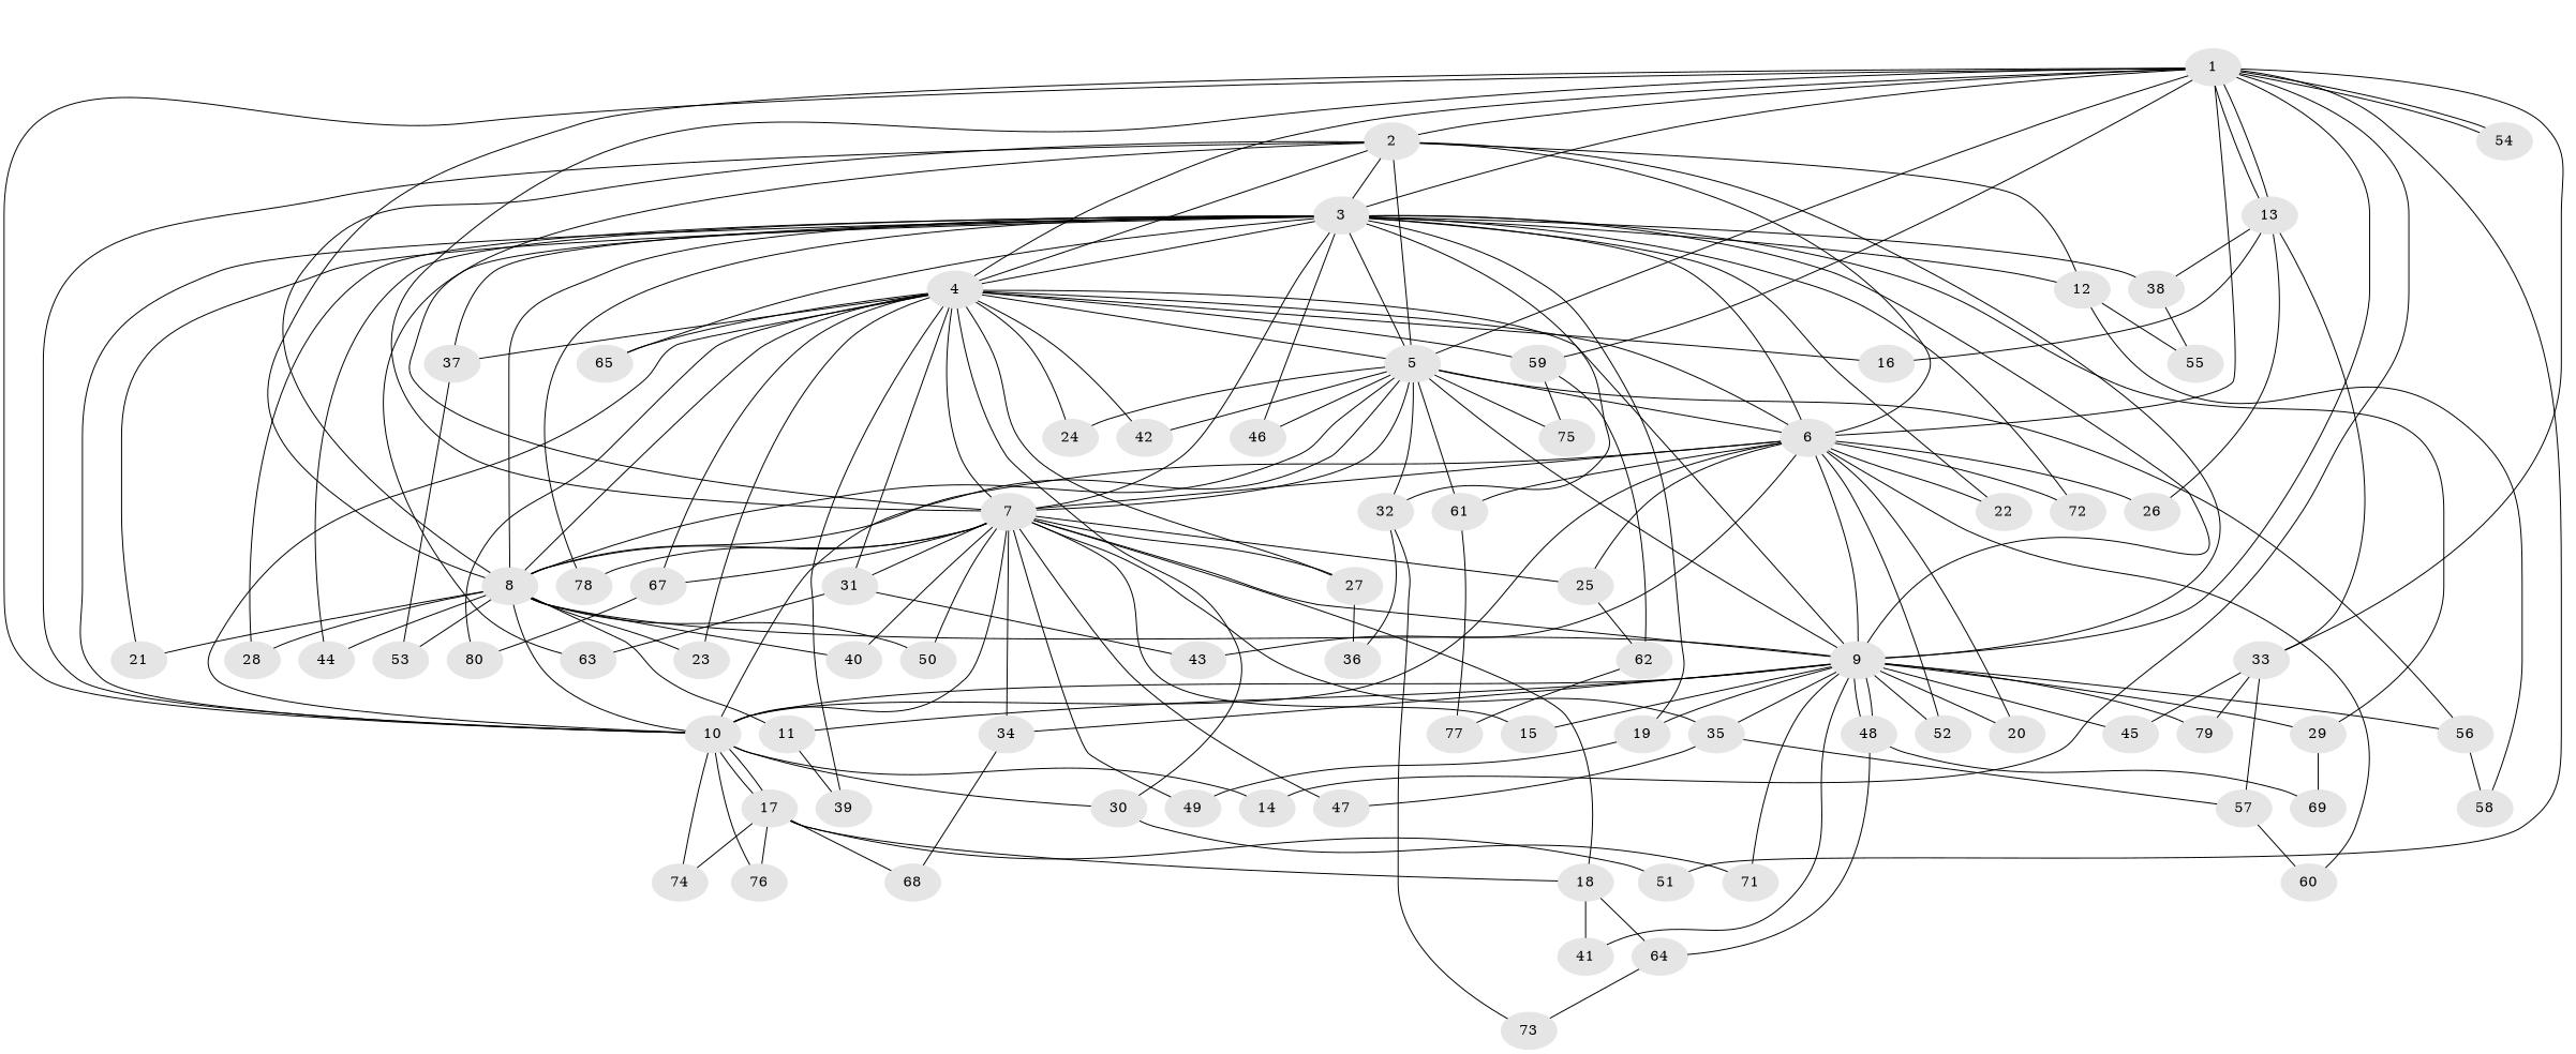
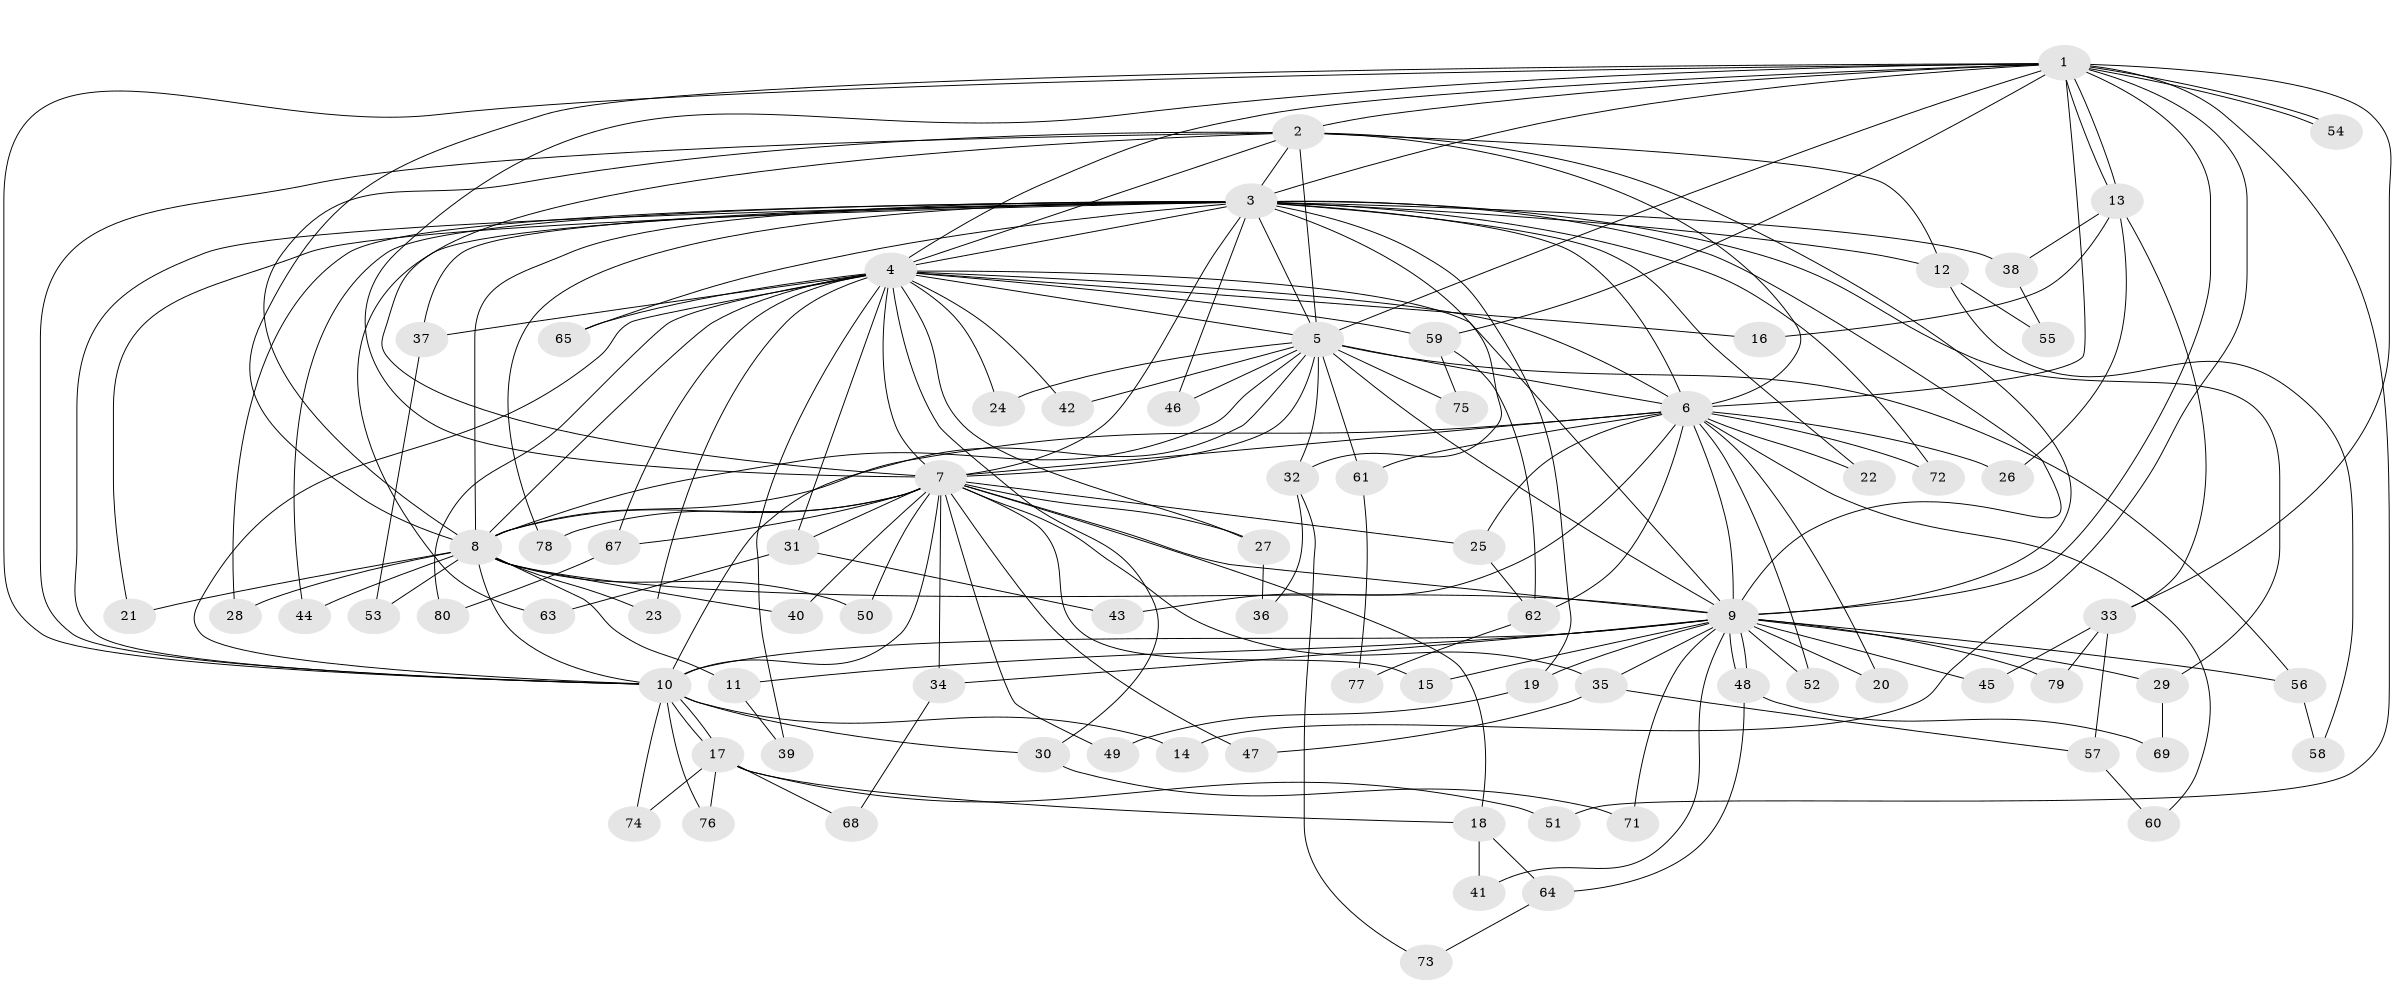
  graph {
    node [color=gray90 style=filled]
    1
    2
    3
    4
    5
    6
    7
    8
    9
    10
    13
    14
    33
    51
    54
    59
    12
    19
    21
    22
    28
    29
    32
    37
    38
    44
    46
    63
    65
    72
    78
    16
    23
    24
    27
    30
    31
    39
    42
    67
    80
    56
    61
    75
    20
    25
    26
    43
    52
    60
    15
    18
    34
    35
    40
    47
    49
    50
    11
    53
    41
    45
    48
    71
    79
    17
    74
    76
    57
    62
    55
    58
    69
    36
    73
    77
    64
    68
    1 -- 2
    1 -- 3
    1 -- 4
    1 -- 5
    1 -- 6
    1 -- 7
    1 -- 8
    1 -- 9
    1 -- 10
    1 -- 13
    1 -- 13
    1 -- 14
    1 -- 33
    1 -- 51
    1 -- 54
    1 -- 54
    1 -- 59
    2 -- 3
    2 -- 4
    2 -- 5
    2 -- 6
    2 -- 7
    2 -- 8
    2 -- 9
    2 -- 10
    2 -- 12
    3 -- 4
    3 -- 5
    3 -- 6
    3 -- 7
    3 -- 8
    3 -- 9
    3 -- 10
    3 -- 12
    3 -- 19
    3 -- 21
    3 -- 22
    3 -- 28
    3 -- 29
    3 -- 32
    3 -- 37
    3 -- 38
    3 -- 44
    3 -- 46
    3 -- 63
    3 -- 65
    3 -- 72
    3 -- 78
    4 -- 5
    4 -- 6
    4 -- 7
    4 -- 8
    4 -- 9
    4 -- 10
    4 -- 59
    4 -- 37
    4 -- 65
    4 -- 16
    4 -- 23
    4 -- 24
    4 -- 27
    4 -- 30
    4 -- 31
    4 -- 39
    4 -- 42
    4 -- 67
    4 -- 80
    5 -- 6
    5 -- 7
    5 -- 8
    5 -- 9
    5 -- 10
    5 -- 32
    5 -- 46
    5 -- 24
    5 -- 42
    5 -- 56
    5 -- 61
    5 -- 75
    6 -- 7
    6 -- 8
    6 -- 9
-   6 -- 10
+   6 -- 62
    6 -- 22
    6 -- 72
    6 -- 61
    6 -- 20
    6 -- 25
    6 -- 26
    6 -- 43
    6 -- 52
    6 -- 60
    7 -- 8
    7 -- 9
    7 -- 10
    7 -- 78
    7 -- 27
    7 -- 31
    7 -- 67
    7 -- 25
    7 -- 15
    7 -- 18
    7 -- 34
    7 -- 35
    7 -- 40
    7 -- 47
    7 -- 49
    7 -- 50
    8 -- 9
    8 -- 10
    8 -- 21
    8 -- 28
    8 -- 44
    8 -- 23
    8 -- 40
    8 -- 50
    8 -- 11
    8 -- 53
    9 -- 10
    9 -- 19
    9 -- 29
    9 -- 56
    9 -- 20
    9 -- 52
    9 -- 15
    9 -- 34
    9 -- 35
    9 -- 11
    9 -- 41
    9 -- 45
    9 -- 48
    9 -- 48
    9 -- 71
    9 -- 79
    10 -- 14
    10 -- 30
    10 -- 17
    10 -- 17
    10 -- 74
    10 -- 76
    13 -- 33
    13 -- 38
    13 -- 16
    13 -- 26
    33 -- 45
    33 -- 79
    33 -- 57
    59 -- 75
    59 -- 62
    12 -- 55
    12 -- 58
    19 -- 49
    29 -- 69
    32 -- 36
    32 -- 73
    37 -- 53
    38 -- 55
    27 -- 36
    30 -- 71
    31 -- 63
    31 -- 43
    67 -- 80
    56 -- 58
    61 -- 77
    25 -- 62
    18 -- 41
    18 -- 64
    34 -- 68
    35 -- 47
    35 -- 57
    11 -- 39
    48 -- 69
    48 -- 64
    17 -- 51
    17 -- 18
    17 -- 74
    17 -- 76
    17 -- 68
    57 -- 60
    62 -- 77
    64 -- 73
  }
